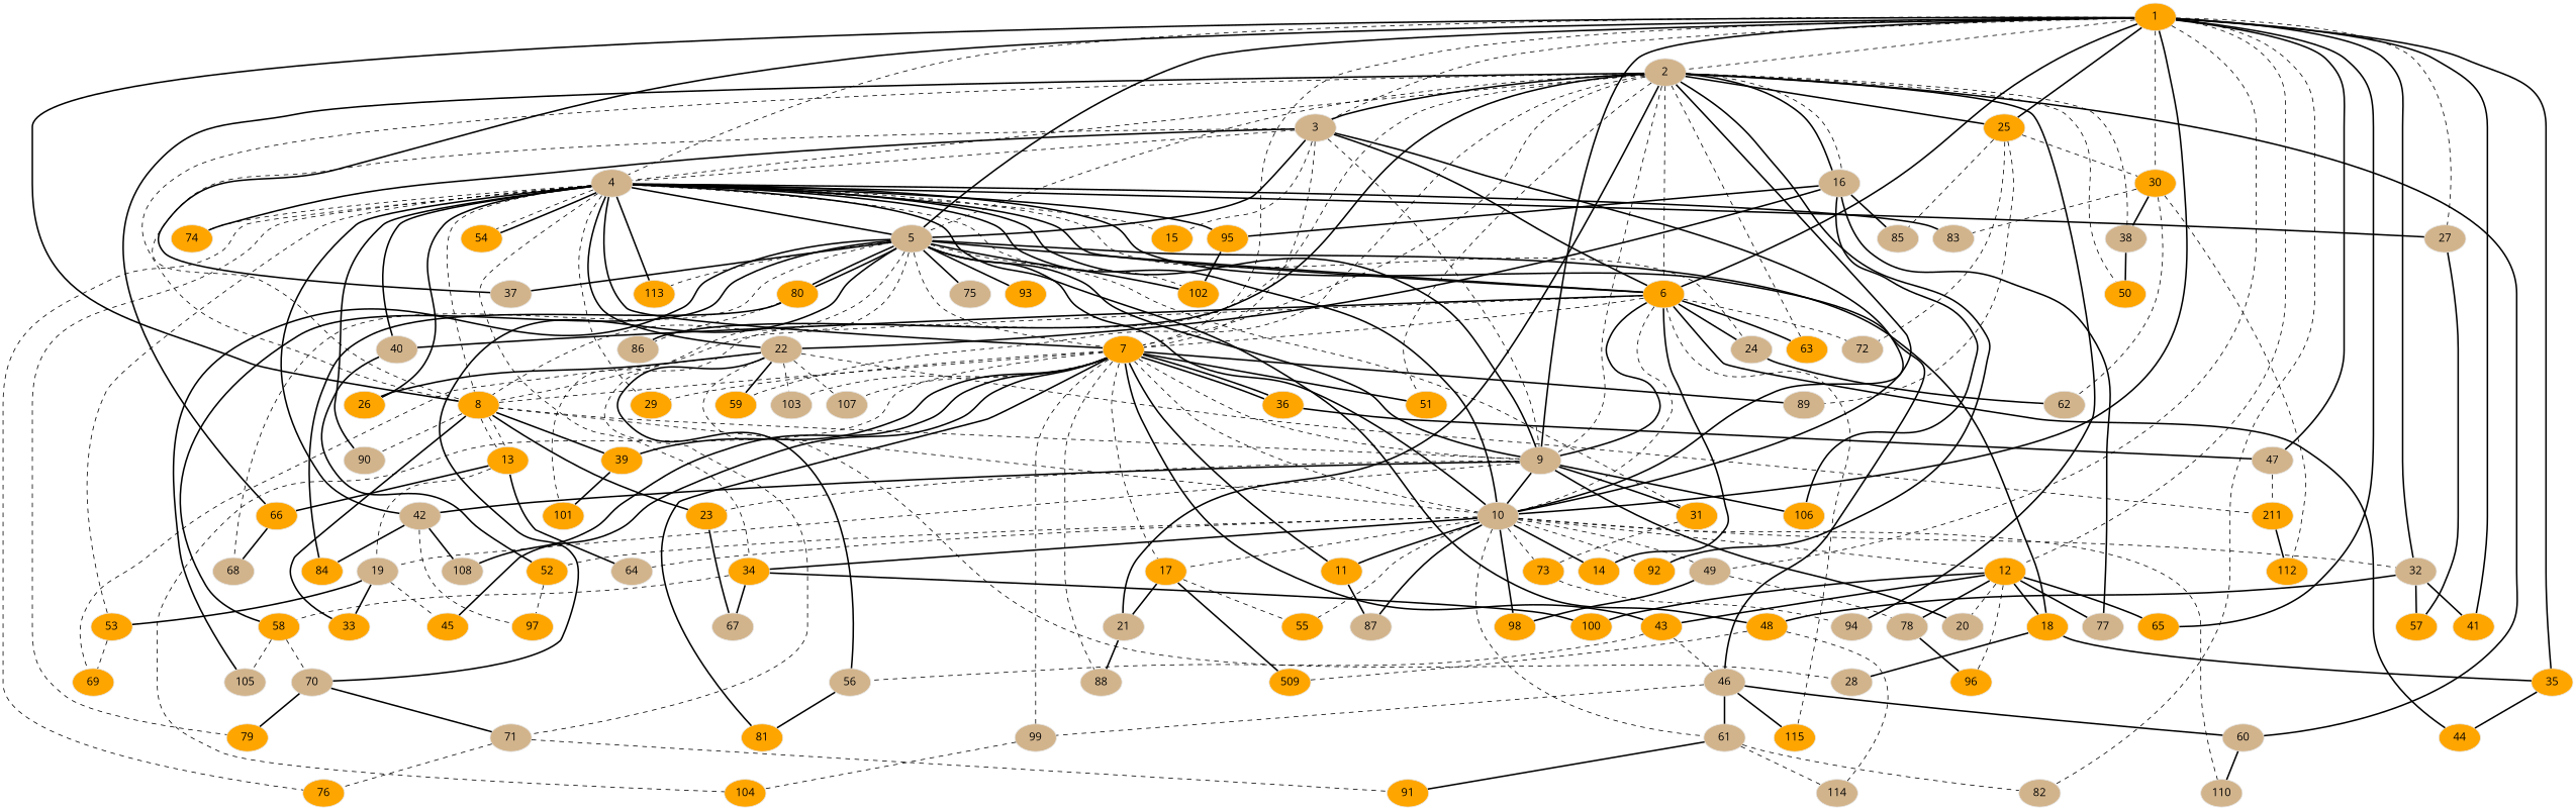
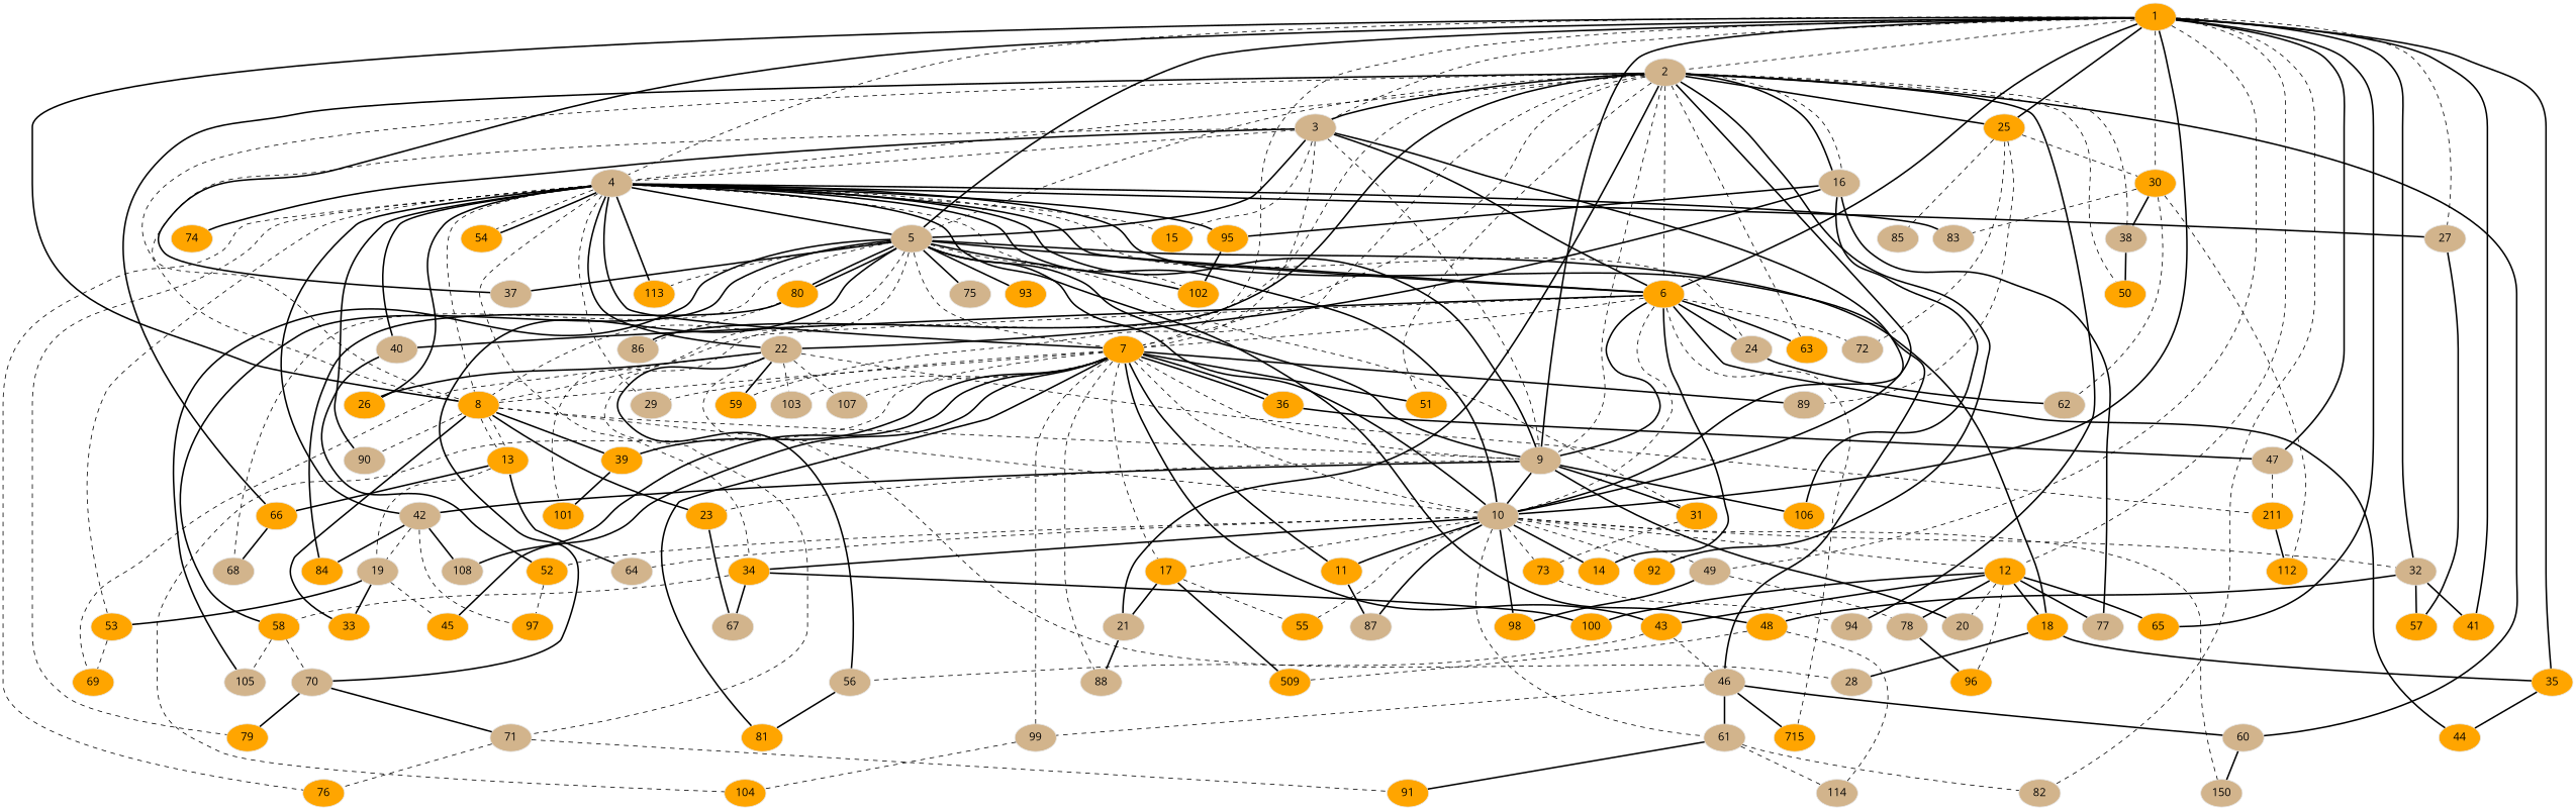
  graph {
    fontname="Open Sans"
    node [color=gray90 fillcolor=orange fontname="Open Sans" style=filled]
    edge [fontname="Open Sans" style=bold]
    2 [fillcolor=tan]
    1
    3 [fillcolor=tan]
    4 [fillcolor=tan]
    5 [fillcolor=tan]
    6
    7
    8
    9 [fillcolor=tan]
    10 [fillcolor=tan]
    12
    25
    27 [fillcolor=tan]
    30
    32 [fillcolor=tan]
    35
    37 [fillcolor=tan]
    41
    47 [fillcolor=tan]
    49 [fillcolor=tan]
    65
    82 [fillcolor=tan]
    16 [fillcolor=tan]
    21 [fillcolor=tan]
    38 [fillcolor=tan]
    50
    51
    59
    60 [fillcolor=tan]
    63
    66
    71 [fillcolor=tan]
    86 [fillcolor=tan]
    92
    94 [fillcolor=tan]
    15
    74
    22 [fillcolor=tan]
    24 [fillcolor=tan]
    26
-   29
+   29 [fillcolor=tan]
    34
    40 [fillcolor=tan]
    42 [fillcolor=tan]
    46 [fillcolor=tan]
    48
    53
    54
    76
    79
    83 [fillcolor=tan]
    90 [fillcolor=tan]
    95
    113
    102
    93
    18
    31
    58
    68 [fillcolor=tan]
    70 [fillcolor=tan]
    75 [fillcolor=tan]
    80
    101
    105 [fillcolor=tan]
    14
    44
    72 [fillcolor=tan]
-   115
+   115 [label=715]
    11
    17
    36
    39
    43
    45
    81
    88 [fillcolor=tan]
    89 [fillcolor=tan]
    99 [fillcolor=tan]
    103 [fillcolor=tan]
    104
    107 [fillcolor=tan]
    108 [fillcolor=tan]
    13
    23
    33
    19 [fillcolor=tan]
    20 [fillcolor=tan]
    106
    52
    55
    61 [fillcolor=tan]
    64 [fillcolor=tan]
    73
    87 [fillcolor=tan]
    98
-   110 [fillcolor=tan]
+   110 [fillcolor=tan label=150]
    77 [fillcolor=tan]
    78 [fillcolor=tan]
    96
    100
    85 [fillcolor=tan]
    57
    62 [fillcolor=tan]
    112
    n106 [label=211]
    91
    28 [fillcolor=tan]
    56 [fillcolor=tan]
    69
    67 [fillcolor=tan]
    84
    97
    n114 [label=509]
    114 [fillcolor=tan]
    2 -- 3
    2 -- 4 [style=dashed]
    2 -- 5 [style=dashed]
    2 -- 6 [style=dashed]
    2 -- 7 [style=dashed]
    2 -- 8 [style=dashed]
    2 -- 9 [style=dashed]
    2 -- 10
    2 -- 25
    2 -- 16
    2 -- 16 [style=dashed]
    2 -- 21
    2 -- 38 [style=dashed]
    2 -- 50 [style=dashed]
    2 -- 51 [style=dashed]
    2 -- 59 [style=dashed]
    2 -- 60
    2 -- 63 [style=dashed]
    2 -- 66
    2 -- 71 [style=dashed]
    2 -- 86
    2 -- 92
    2 -- 94
    1 -- 2 [style=dashed]
    1 -- 3 [style=dashed]
    1 -- 4 [style=dashed]
    1 -- 5
    1 -- 6
    1 -- 7 [style=dashed]
    1 -- 8
    1 -- 9
    1 -- 10
    1 -- 12 [style=dashed]
    1 -- 25
    1 -- 27 [style=dashed]
    1 -- 30 [style=dashed]
    1 -- 32
    1 -- 35
    1 -- 37
    1 -- 41
    1 -- 47
    1 -- 49 [style=dashed]
    1 -- 65
    1 -- 82 [style=dashed]
    3 -- 4 [style=dashed]
    3 -- 5
    3 -- 6
    3 -- 7 [style=dashed]
    3 -- 8 [style=dashed]
    3 -- 9 [style=dashed]
    3 -- 10
    3 -- 15 [style=dashed]
    3 -- 74
    4 -- 5
    4 -- 6
    4 -- 7
    4 -- 8 [style=dashed]
    4 -- 9
    4 -- 10
    4 -- 27
    4 -- 15 [style=dashed]
-   4 -- 74 [style=dashed]
    4 -- 22
    4 -- 24 [style=dashed]
    4 -- 26
    4 -- 29 [style=dashed]
    4 -- 34 [style=dashed]
    4 -- 40
    4 -- 42
    4 -- 46
    4 -- 48
    4 -- 53 [style=dashed]
    4 -- 54 [style=dashed]
    4 -- 54
    4 -- 76 [style=dashed]
    4 -- 79 [style=dashed]
    4 -- 83
    4 -- 90
    4 -- 95
    4 -- 113
    4 -- 102 [style=dashed]
    5 -- 6
    5 -- 7 [style=dashed]
    5 -- 8 [style=dashed]
    5 -- 9
    5 -- 10
    5 -- 37
    5 -- 113 [style=dashed]
    5 -- 102
    5 -- 93
    5 -- 18
    5 -- 31 [style=dashed]
    5 -- 58
    5 -- 68 [style=dashed]
    5 -- 70
    5 -- 75
    5 -- 80
    5 -- 80
    5 -- 101 [style=dashed]
    5 -- 105
    6 -- 7 [style=dashed]
    6 -- 8 [style=dashed]
    6 -- 9
    6 -- 10 [style=dashed]
    6 -- 63
    6 -- 24
    6 -- 40
    6 -- 14
    6 -- 44
    6 -- 72 [style=dashed]
    6 -- 115 [style=dashed]
    7 -- 8 [style=dashed]
    7 -- 9 [style=dashed]
    7 -- 10 [style=dashed]
    7 -- 51
    7 -- 29 [style=dashed]
    7 -- 11
    7 -- 17 [style=dashed]
    7 -- 36
    7 -- 36
    7 -- 39
    7 -- 43
    7 -- 45
    7 -- 81
    7 -- 88 [style=dashed]
    7 -- 89
    7 -- 99 [style=dashed]
    7 -- 103 [style=dashed]
    7 -- 104 [style=dashed]
    7 -- 107 [style=dashed]
    7 -- 108
    8 -- 9 [style=dashed]
    8 -- 10 [style=dashed]
    8 -- 90 [style=dashed]
    8 -- 39
    8 -- 13 [style=dashed]
    8 -- 13 [style=dashed]
    8 -- 23
    8 -- 33
    9 -- 10
    9 -- 42
    9 -- 31
    9 -- 23 [style=dashed]
-   9 -- 19 [style=dashed]
+   42 -- 19 [style=dashed]
    9 -- 20
    9 -- 106
    10 -- 12 [style=dashed]
    10 -- 32 [style=dashed]
    10 -- 49 [style=dashed]
    10 -- 92 [style=dashed]
    10 -- 34
    10 -- 14
    10 -- 11
    10 -- 17 [style=dashed]
    10 -- 52 [style=dashed]
    10 -- 55 [style=dashed]
    10 -- 61 [style=dashed]
    10 -- 64 [style=dashed]
    10 -- 73 [style=dashed]
    10 -- 87
    10 -- 98
    10 -- 110 [style=dashed]
    12 -- 65
    12 -- 18
    12 -- 43
    12 -- 20 [style=dashed]
    12 -- 77
    12 -- 78
    12 -- 96 [style=dashed]
    12 -- 100
    25 -- 30 [style=dashed]
    25 -- 72 [style=dashed]
    25 -- 89 [style=dashed]
    25 -- 85 [style=dashed]
    27 -- 57
    30 -- 38
    30 -- 83 [style=dashed]
    30 -- 62 [style=dashed]
    30 -- 112 [style=dashed]
    32 -- 41
    32 -- 48
    32 -- 57
    35 -- 44
    47 -- n106 [style=dashed]
    49 -- 98
    49 -- 78 [style=dashed]
    16 -- 22
    16 -- 95
    16 -- 106
    16 -- 77
-   16 -- 85
    21 -- 88
    38 -- 50
    60 -- 110
    66 -- 68
    71 -- 76 [style=dashed]
    71 -- 91 [style=dashed]
    22 -- 59
    22 -- 26
    22 -- 103 [style=dashed]
    22 -- 107 [style=dashed]
    22 -- n106 [style=dashed]
    22 -- 28 [style=dashed]
    22 -- 56
    22 -- 69 [style=dashed]
    24 -- 62
    34 -- 58 [style=dashed]
    34 -- 100
    34 -- 67
    40 -- 52
    42 -- 108
    42 -- 84
    42 -- 97 [style=dashed]
    46 -- 60
    46 -- 115
    46 -- 99 [style=dashed]
    46 -- 61
    48 -- n114 [style=dashed]
    48 -- 114 [style=dashed]
    53 -- 69 [style=dashed]
    95 -- 102
    18 -- 35
    18 -- 28
    31 -- 73 [style=dashed]
    58 -- 70 [style=dashed]
    58 -- 105 [style=dashed]
    70 -- 71
    70 -- 79
    80 -- 86 [style=dashed]
    80 -- 84
    11 -- 87
    17 -- 21
    17 -- 55 [style=dashed]
    17 -- n114
    36 -- 47
    39 -- 101
    43 -- 46 [style=dashed]
    43 -- 56 [style=dashed]
    99 -- 104 [style=dashed]
    13 -- 66
    13 -- 19 [style=dashed]
    13 -- 64
    23 -- 67
    19 -- 53
    19 -- 45 [style=dashed]
    19 -- 33
    52 -- 97 [style=dashed]
    61 -- 82 [style=dashed]
    61 -- 91
    61 -- 114 [style=dashed]
    73 -- 94 [style=dashed]
    78 -- 96
    n106 -- 112
    56 -- 81
  }
